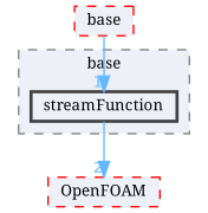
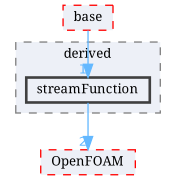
  digraph {
    compound=true
    fontname="Noto Serif"
    node [color=red fillcolor="#edf0f7" fontname="Noto Serif" fontsize=10 shape=box style="filled,dashed"]
    edge [color=steelblue1 fontcolor=steelblue1 fontname="Noto Serif" fontsize=10 labeldistance=1.5 labelfontname=Helvetica labelfontsize=10]
    n1 [color=grey25 height=0.2 label=streamFunction style="filled,bold" width=0.4]
    n2 [height=0.2 label=OpenFOAM width=0.4]
    n3 [height=0.2 label=base width=0.4]
    subgraph cluster_1 {
      bgcolor="#edf0f7"
      fontsize=10
-     label=base
+     label=derived
      pencolor=grey50
      style="filled,dashed"
      n1
    }
    n1 -> n2 [headlabel=2]
    n3 -> n1 [headlabel=1]
  }
